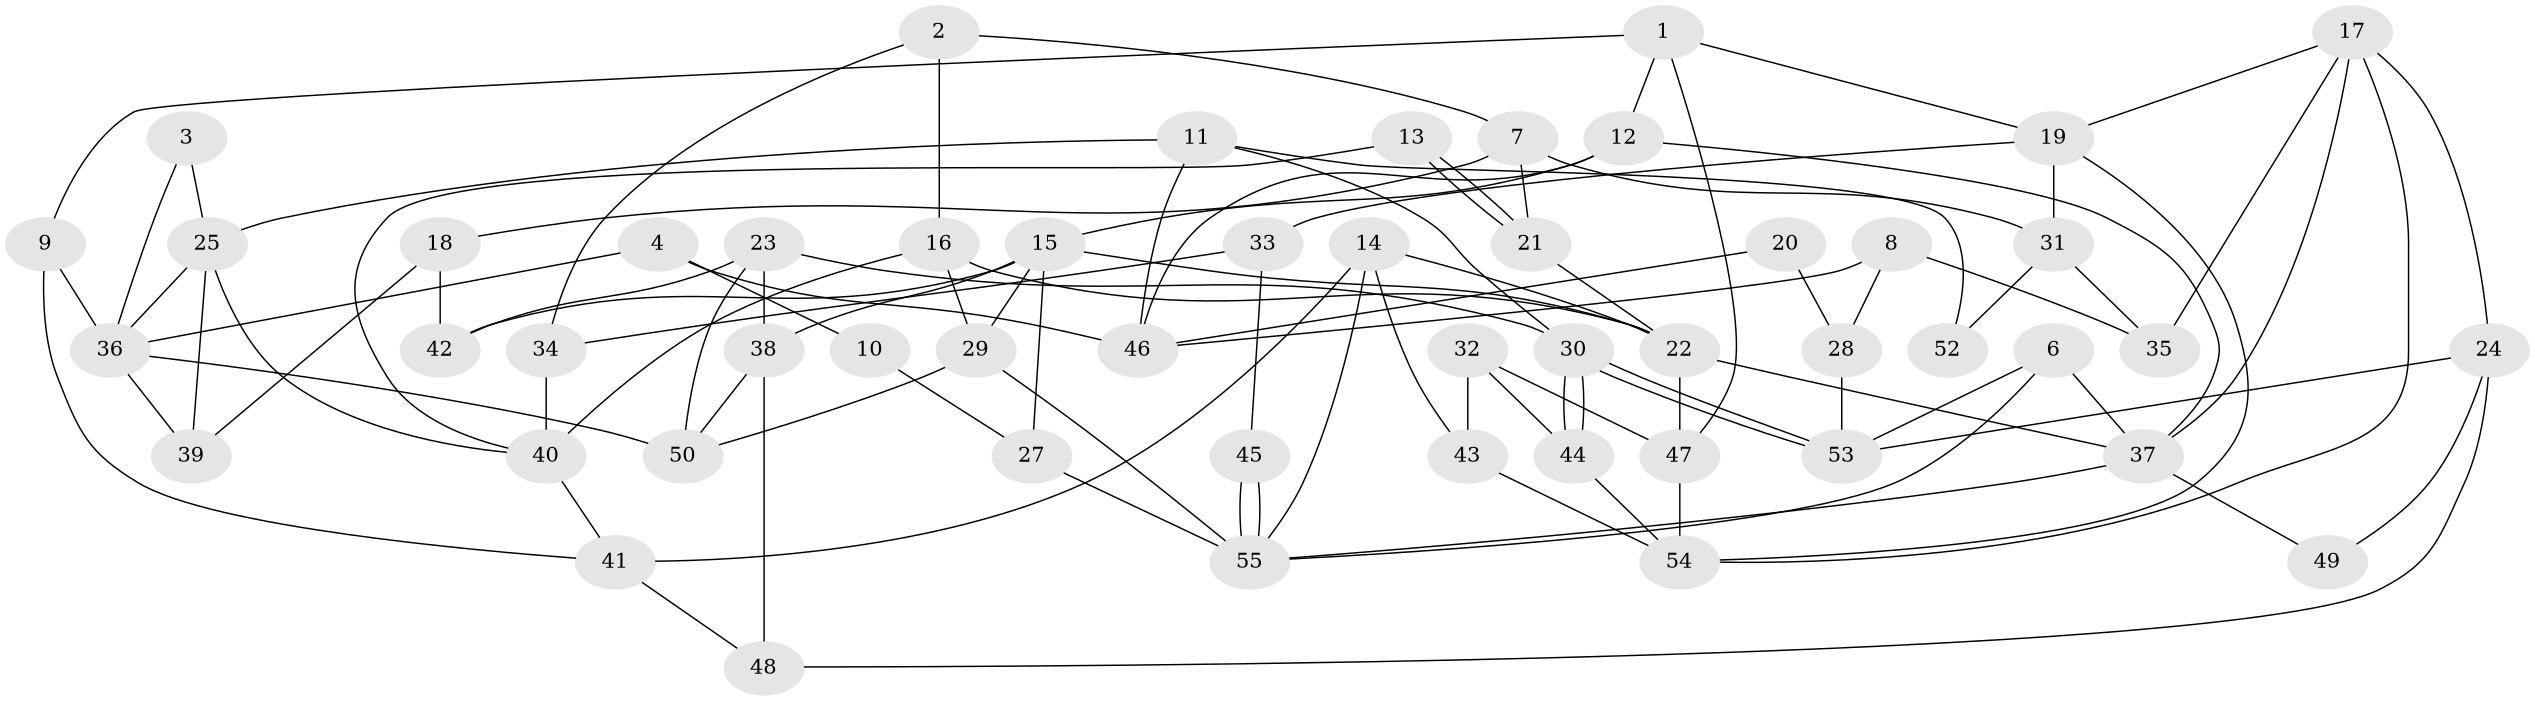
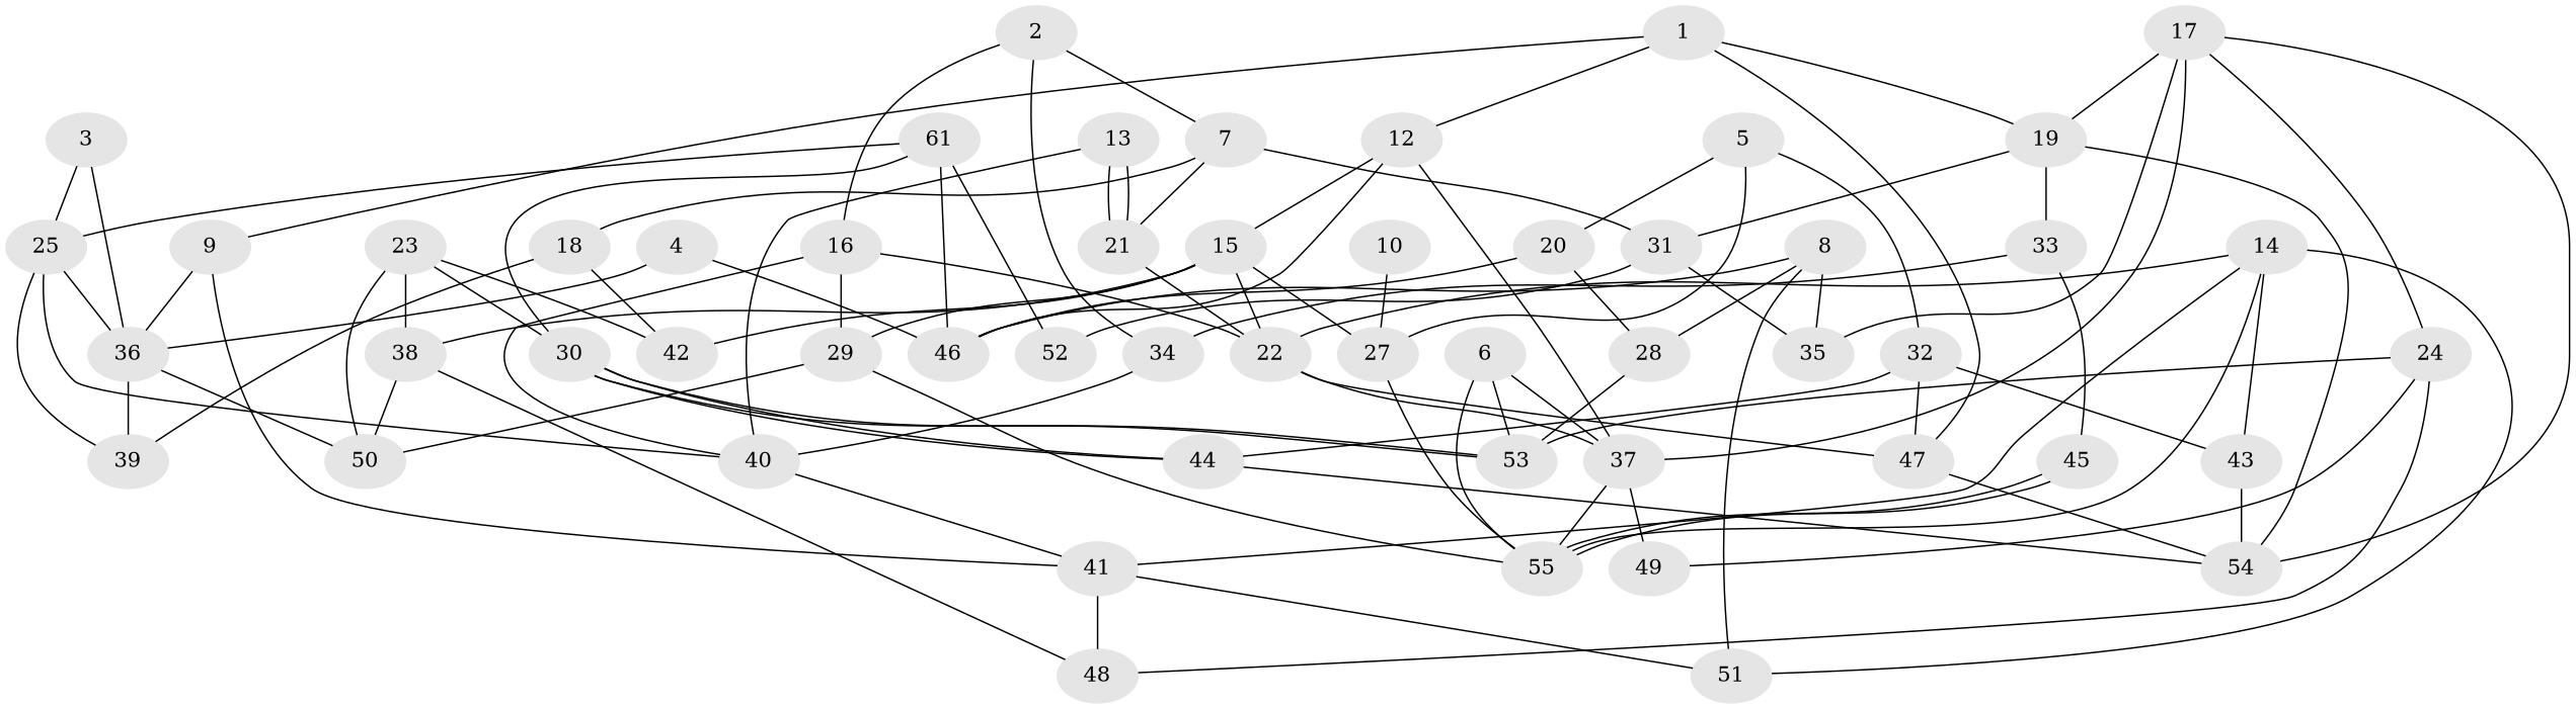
  graph {
    node [color=gray90 style=filled]
    1
    9
    12
    19
    47
    36
    41
    46
    37
    15
    31
    54
    33
    2
    7
    16
    34
    18
    21
    40
    22
    29
    3
    25
    39
    50
    4
    10
    27
+   5
    20
    32
    28
    55
    43
    44
    6
    53
    49
    42
    35
    52
    8
+   51
    48
-   11
+   11 [label=61]
    30
    38
    13
    14
    17
    24
    45
    23
    1 -- 9
    1 -- 12
    1 -- 19
    1 -- 47
    9 -- 36
    9 -- 41
    12 -- 46
    12 -- 37
    12 -- 15
    19 -- 31
    19 -- 54
    19 -- 33
    47 -- 54
    36 -- 39
    36 -- 50
+   41 -- 51
    41 -- 48
    37 -- 55
    37 -- 49
    15 -- 22
    15 -- 29
    15 -- 27
    15 -- 42
    15 -- 38
    31 -- 35
    31 -- 52
    33 -- 34
    33 -- 45
    2 -- 7
    2 -- 16
    2 -- 34
    7 -- 31
    7 -- 18
    7 -- 21
    16 -- 40
    16 -- 22
    16 -- 29
    34 -- 40
    18 -- 39
    18 -- 42
    21 -- 22
    40 -- 41
    22 -- 47
    22 -- 37
    29 -- 50
    29 -- 55
    3 -- 36
    3 -- 25
    25 -- 36
    25 -- 40
    25 -- 39
    4 -- 36
    4 -- 46
-   4 -- 10
    10 -- 27
    27 -- 55
+   5 -- 27
+   5 -- 20
+   5 -- 32
    20 -- 46
    20 -- 28
    32 -- 47
    32 -- 43
    32 -- 44
    28 -- 53
    43 -- 54
    44 -- 54
    6 -- 37
    6 -- 55
    6 -- 53
    8 -- 46
    8 -- 28
    8 -- 35
+   8 -- 51
    11 -- 46
    11 -- 25
    11 -- 52
    11 -- 30
    30 -- 44
    30 -- 44
    30 -- 53
    30 -- 53
    38 -- 50
    38 -- 48
    13 -- 21
    13 -- 21
    13 -- 40
    14 -- 41
    14 -- 22
    14 -- 55
    14 -- 43
+   14 -- 51
    17 -- 19
    17 -- 37
    17 -- 54
    17 -- 35
    17 -- 24
    24 -- 53
    24 -- 49
    24 -- 48
    45 -- 55
    45 -- 55
    23 -- 50
    23 -- 42
    23 -- 30
    23 -- 38
  }
